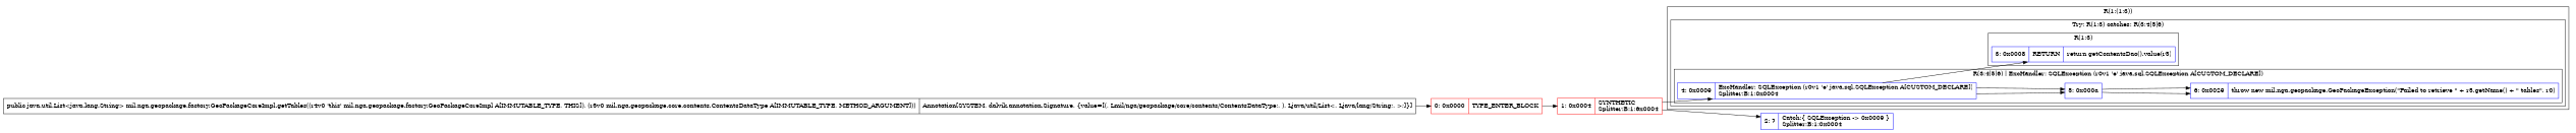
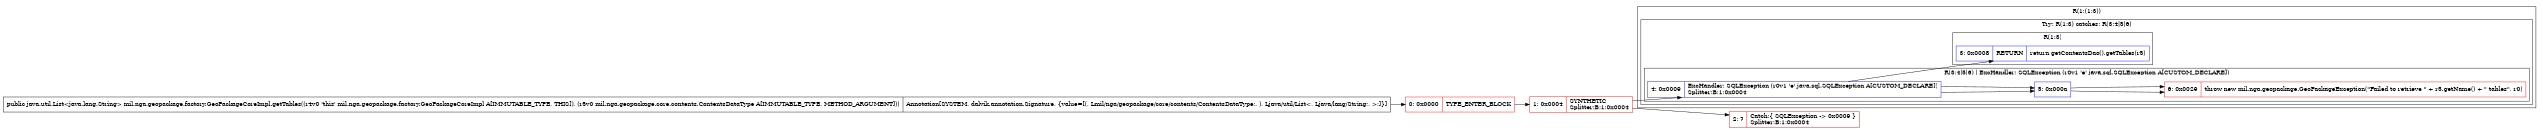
  digraph {
    rankdir=LR
    node [color=blue shape=record]
-   n1 [label="{3\:\ 0x0008|RETURN\l|return getContentsDao().value(r5)\l}"]
+   n1 [label="{3\:\ 0x0008|RETURN\l|return getContentsDao().getTables(r5)\l}"]
    n2 [label="{4\:\ 0x0009|ExcHandler: SQLException (r0v1 'e' java.sql.SQLException A[CUSTOM_DECLARE])\lSplitter:B:1:0x0004\l}"]
    n3 [label="{5\:\ 0x000a}"]
-   n4 [label="{6\:\ 0x0029|throw new mil.nga.geopackage.GeoPackageException(\"Failed to retrieve \" + r5.getName() + \" tables\", r0)\l}"]
+   n4 [color=red label="{6\:\ 0x0029|throw new mil.nga.geopackage.GeoPackageException(\"Failed to retrieve \" + r5.getName() + \" tables\", r0)\l}"]
    n5 [color=red label="{0\:\ 0x0000|TYPE_ENTER_BLOCK\l}"]
-   n6 [color=red label="{1\:\ 0x0004|SYNTHETIC\lSplitter:B:1:6x0004\l}"]
-   n7 [label="{2\:\ ?|Catch:\{ SQLException \-\> 0x0009 \}\lSplitter:B:1:0x0004\l}"]
+   n6 [color=red label="{1\:\ 0x0004|SYNTHETIC\lSplitter:B:1:0x0004\l}"]
+   n7 [color=red label="{2\:\ ?|Catch:\{ SQLException \-\> 0x0009 \}\lSplitter:B:1:0x0004\l}"]
    n8 [label="{public java.util.List\<java.lang.String\> mil.nga.geopackage.factory.GeoPackageCoreImpl.getTables((r4v0 'this' mil.nga.geopackage.factory.GeoPackageCoreImpl A[IMMUTABLE_TYPE, THIS]), (r5v0 mil.nga.geopackage.core.contents.ContentsDataType A[IMMUTABLE_TYPE, METHOD_ARGUMENT]))  | Annotation[SYSTEM, dalvik.annotation.Signature, \{value=[(, Lmil\/nga\/geopackage\/core\/contents\/ContentsDataType;, ), Ljava\/util\/List\<, Ljava\/lang\/String;, \>;]\}]\l}" color=""]
    subgraph cluster_1 {
      label="R(1:(1:3))"
      subgraph cluster_2 {
        label="Try: R(1:3) catches: R(3:4|5|6)"
        subgraph cluster_3 {
          label="R(1:3)"
          n1
        }
        subgraph cluster_4 {
          label="R(3:4|5|6) | ExcHandler: SQLException (r0v1 'e' java.sql.SQLException A[CUSTOM_DECLARE])\l"
          n2
          n3
          n4
        }
      }
    }
    subgraph cluster_5 {
      label="R(3:4|5|6) | ExcHandler: SQLException (r0v1 'e' java.sql.SQLException A[CUSTOM_DECLARE])\l"
    }
    n2 -> n1
    n2 -> n3
    n2 -> n3
    n3 -> n4
    n3 -> n4
    n5 -> n6
    n6 -> n2
    n6 -> n7
    n8 -> n5
  }
